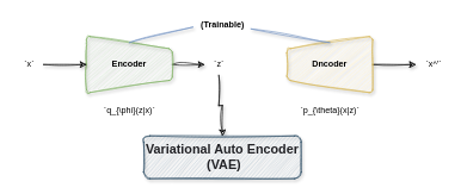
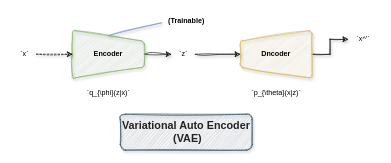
  <mxCell id="0" />
  <mxCell id="1" parent="0" />
  <mxCell id="2" style="edgeStyle=orthogonalEdgeStyle;rounded=0;orthogonalLoop=1;jettySize=auto;html=1;exitX=0.5;exitY=0;exitDx=0;exitDy=0;strokeColor=#000000;sketch=1;curveFitting=1;jiggle=2;shadow=1;" edge="1" parent="1" source="3" target="7"><mxGeometry relative="1" as="geometry" /></mxCell>
  <mxCell id="3" value="&lt;b&gt;Encoder&lt;/b&gt;" style="verticalLabelPosition=middle;verticalAlign=middle;html=1;shape=trapezoid;perimeter=trapezoidPerimeter;whiteSpace=wrap;size=0.23;arcSize=10;flipV=1;labelPosition=center;align=center;rounded=1;shadow=1;direction=south;fillColor=#d5e8d4;strokeColor=#82b366;sketch=1;curveFitting=1;jiggle=2;" vertex="1" parent="1"><mxGeometry x="120" y="50" width="120" height="80" as="geometry" /></mxCell>
  <mxCell id="4" style="edgeStyle=orthogonalEdgeStyle;rounded=0;orthogonalLoop=1;jettySize=auto;html=1;shadow=1;sketch=1;curveFitting=1;jiggle=2;" edge="1" parent="1" source="5" target="10"><mxGeometry relative="1" as="geometry" /></mxCell>
  <mxCell id="5" value="&lt;b&gt;Dncoder&lt;/b&gt;" style="verticalLabelPosition=middle;verticalAlign=middle;html=1;shape=trapezoid;perimeter=trapezoidPerimeter;whiteSpace=wrap;size=0.23;arcSize=10;flipV=1;labelPosition=center;align=center;rounded=1;shadow=1;direction=north;fillColor=#fff2cc;strokeColor=#d6b656;sketch=1;curveFitting=1;jiggle=2;" vertex="1" parent="1"><mxGeometry x="400" y="50" width="120" height="80" as="geometry" /></mxCell>
- <mxCell id="6" style="edgeStyle=orthogonalEdgeStyle;rounded=0;orthogonalLoop=1;jettySize=auto;html=1;strokeColor=#000000;sketch=1;curveFitting=1;jiggle=2;shadow=1;" edge="1" parent="1" source="7" target="16"><mxGeometry relative="1" as="geometry" /></mxCell>
+ <mxCell id="6" style="edgeStyle=orthogonalEdgeStyle;rounded=0;orthogonalLoop=1;jettySize=auto;html=1;entryX=0.5;entryY=0;entryDx=0;entryDy=0;strokeColor=#000000;sketch=1;curveFitting=1;jiggle=2;shadow=1;" edge="1" parent="1" source="7" target="5"><mxGeometry relative="1" as="geometry" /></mxCell>
  <mxCell id="7" value="&lt;font style=&quot;font-size: 12px;&quot;&gt;`z`&lt;/font&gt;" style="text;html=1;align=center;verticalAlign=middle;resizable=0;points=[];autosize=1;strokeColor=none;fillColor=none;" vertex="1" parent="1"><mxGeometry x="285" y="75" width="40" height="30" as="geometry" /></mxCell>
- <mxCell id="8" style="edgeStyle=orthogonalEdgeStyle;rounded=0;orthogonalLoop=1;jettySize=auto;html=1;entryX=0.5;entryY=1;entryDx=0;entryDy=0;shadow=1;sketch=1;curveFitting=1;jiggle=2;" edge="1" parent="1" source="9" target="3"><mxGeometry relative="1" as="geometry" /></mxCell>
+ <mxCell id="8" style="edgeStyle=orthogonalEdgeStyle;rounded=0;orthogonalLoop=1;jettySize=auto;html=1;entryX=0.5;entryY=1;entryDx=0;entryDy=0;shadow=1;sketch=1;curveFitting=1;jiggle=2;dashed=1;" edge="1" parent="1" source="9" target="3"><mxGeometry relative="1" as="geometry" /></mxCell>
  <mxCell id="9" value="`x`" style="text;html=1;align=center;verticalAlign=middle;resizable=0;points=[];autosize=1;strokeColor=none;fillColor=none;" vertex="1" parent="1"><mxGeometry x="20" y="75" width="40" height="30" as="geometry" /></mxCell>
- <mxCell id="10" value="`x^'`" style="text;html=1;align=center;verticalAlign=middle;resizable=0;points=[];autosize=1;strokeColor=none;fillColor=none;" vertex="1" parent="1"><mxGeometry x="580" y="75" width="50" height="30" as="geometry" /></mxCell>
+ <mxCell id="10" value="`x^'`" style="text;html=1;align=center;verticalAlign=middle;resizable=0;points=[];autosize=1;strokeColor=none;fillColor=none;" vertex="1" parent="1"><mxGeometry x="580" y="50" width="50" height="30" as="geometry" /></mxCell>
  <mxCell id="11" value="`q_{\phi}(z|x)`" style="text;html=1;align=center;verticalAlign=middle;resizable=0;points=[];autosize=1;strokeColor=none;fillColor=none;" vertex="1" parent="1"><mxGeometry x="130" y="140" width="100" height="30" as="geometry" /></mxCell>
  <mxCell id="12" value="`p_{\theta}(x|z)`" style="text;html=1;align=center;verticalAlign=middle;resizable=0;points=[];autosize=1;strokeColor=none;fillColor=none;" vertex="1" parent="1"><mxGeometry x="405" y="140" width="110" height="30" as="geometry" /></mxCell>
  <mxCell id="13" value="&lt;font face=&quot;Helvetica&quot;&gt;&lt;b&gt;(Trainable)&lt;/b&gt;&lt;/font&gt;" style="text;html=1;align=center;verticalAlign=middle;resizable=0;points=[];autosize=1;strokeColor=none;fillColor=none;" vertex="1" parent="1"><mxGeometry x="270" y="20" width="80" height="30" as="geometry" /></mxCell>
  <mxCell id="14" value="" style="endArrow=none;html=1;rounded=0;shadow=1;sketch=1;curveFitting=1;jiggle=2;exitX=0;exitY=0.5;exitDx=0;exitDy=0;fillColor=#dae8fc;strokeColor=#6c8ebf;entryX=-0.015;entryY=0.584;entryDx=0;entryDy=0;entryPerimeter=0;" edge="1" parent="1" source="3" target="13"><mxGeometry width="50" height="50" relative="1" as="geometry"><mxPoint x="180" y="40" as="sourcePoint" /><mxPoint x="280" y="10" as="targetPoint" /></mxGeometry></mxCell>
- <mxCell id="15" value="" style="endArrow=none;html=1;rounded=0;entryX=1;entryY=0.667;entryDx=0;entryDy=0;entryPerimeter=0;exitX=1;exitY=0.5;exitDx=0;exitDy=0;shadow=1;sketch=1;curveFitting=1;jiggle=2;fillColor=#dae8fc;strokeColor=#6c8ebf;" edge="1" parent="1" source="5" target="13"><mxGeometry width="50" height="50" relative="1" as="geometry"><mxPoint x="470" y="40" as="sourcePoint" /><mxPoint x="520" y="-10" as="targetPoint" /></mxGeometry></mxCell>
  <mxCell id="16" value="&lt;h1 style=&quot;box-sizing: border-box; outline: 0px; margin: 0px; padding: 0px; overflow-wrap: break-word; word-break: break-all; font-size: 18px;&quot; id=&quot;articleContentId&quot; class=&quot;title-article&quot;&gt;&lt;font style=&quot;font-size: 18px;&quot; color=&quot;#222226&quot;&gt;&lt;span style=&quot;font-variant-ligatures: common-ligatures;&quot;&gt;Variational Auto Encoder&lt;/span&gt;&lt;/font&gt;&lt;/h1&gt;&lt;h1 style=&quot;box-sizing: border-box; outline: 0px; margin: 0px; padding: 0px; overflow-wrap: break-word; word-break: break-all; font-size: 18px;&quot; id=&quot;articleContentId&quot; class=&quot;title-article&quot;&gt;&lt;font style=&quot;font-size: 18px;&quot; color=&quot;#222226&quot;&gt;&lt;span style=&quot;font-variant-ligatures: common-ligatures;&quot;&gt;&amp;nbsp;(VAE)&lt;/span&gt;&lt;/font&gt;&lt;br&gt;&lt;/h1&gt;" style="rounded=1;whiteSpace=wrap;html=1;sketch=1;curveFitting=1;jiggle=2;glass=0;shadow=1;fillColor=#bac8d3;strokeColor=#23445d;" vertex="1" parent="1"><mxGeometry x="200" y="190" width="220" height="60" as="geometry" /></mxCell>
